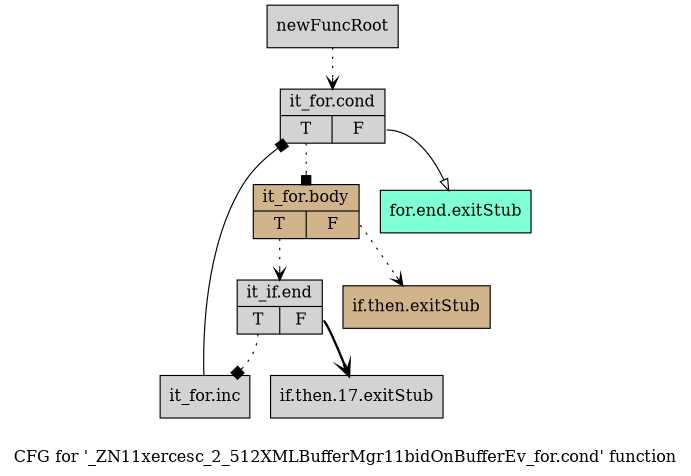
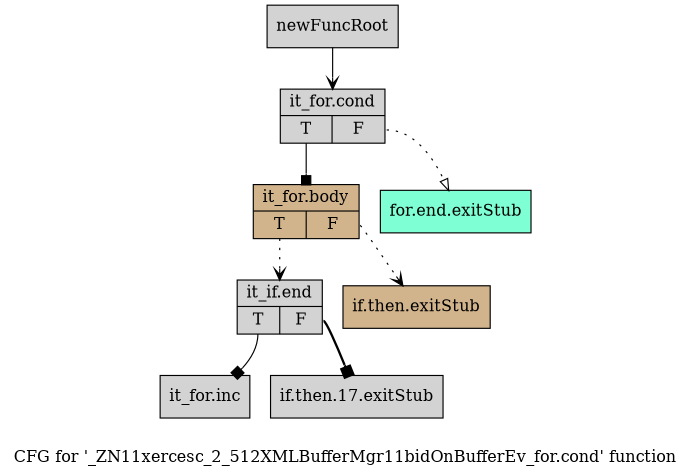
  digraph {
    label="CFG for '_ZN11xercesc_2_512XMLBufferMgr11bidOnBufferEv_for.cond' function"
    node [fillcolor=lightgrey shape=record style=filled]
    edge [arrowhead=vee style=solid tailport=s1]
    n1 [label="{newFuncRoot}"]
    n2 [label="{it_for.cond|{<s0>T|<s1>F}}"]
    n3 [fillcolor=aquamarine label="{for.end.exitStub}"]
    n4 [fillcolor=tan label="{it_for.body|{<s0>T|<s1>F}}"]
    n5 [fillcolor=tan label="{if.then.exitStub}"]
    n6 [label="{it_if.end|{<s0>T|<s1>F}}"]
    n7 [label="{if.then.17.exitStub}"]
    n8 [label="{it_for.inc}"]
-   n1 -> n2 [style=dotted]
-   n2 -> n3 [arrowhead=onormal]
-   n2 -> n4 [arrowhead=box style=dotted tailport=s0]
+   n1 -> n2
+   n2 -> n3 [arrowhead=onormal style=dotted]
+   n2 -> n4 [arrowhead=box tailport=s0]
    n4 -> n5 [style=dotted]
    n4 -> n6 [style=dotted tailport=s0]
-   n6 -> n7 [style=bold]
-   n6 -> n8 [arrowhead=box style=dotted tailport=s0]
-   n8 -> n2 [arrowhead=box]
+   n6 -> n7 [arrowhead=box style=bold]
+   n6 -> n8 [arrowhead=box tailport=s0]
  }
